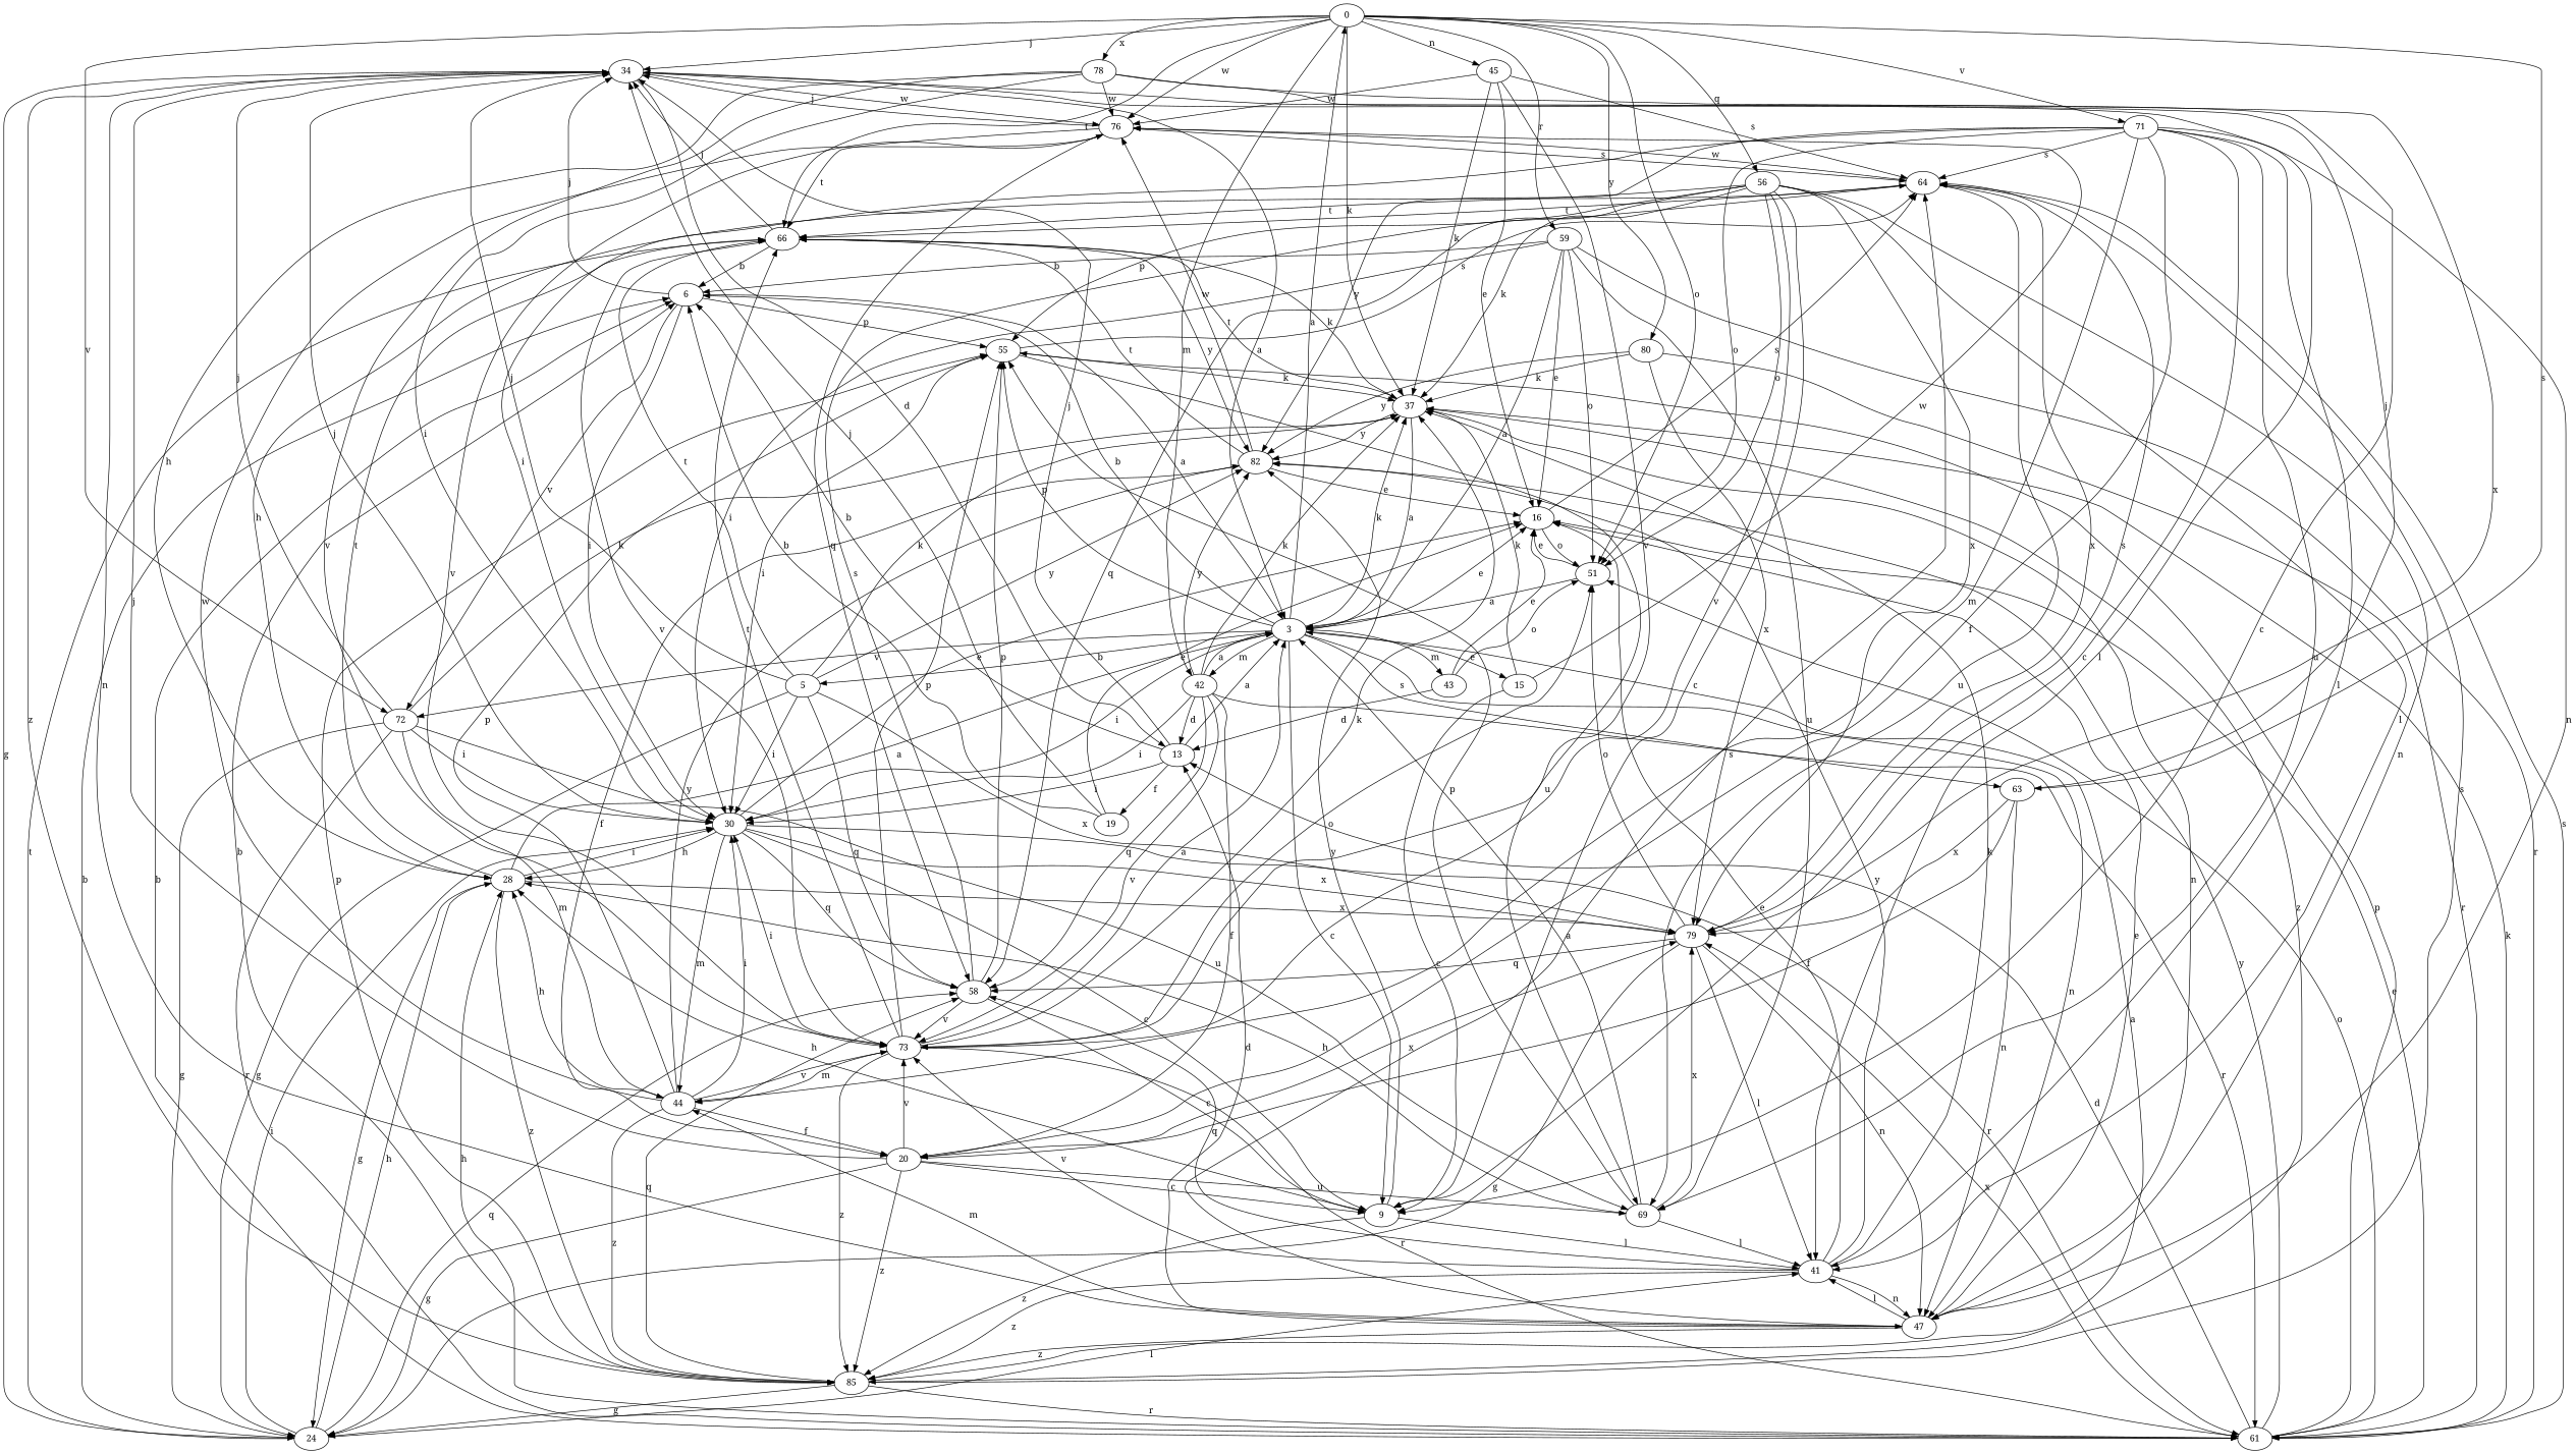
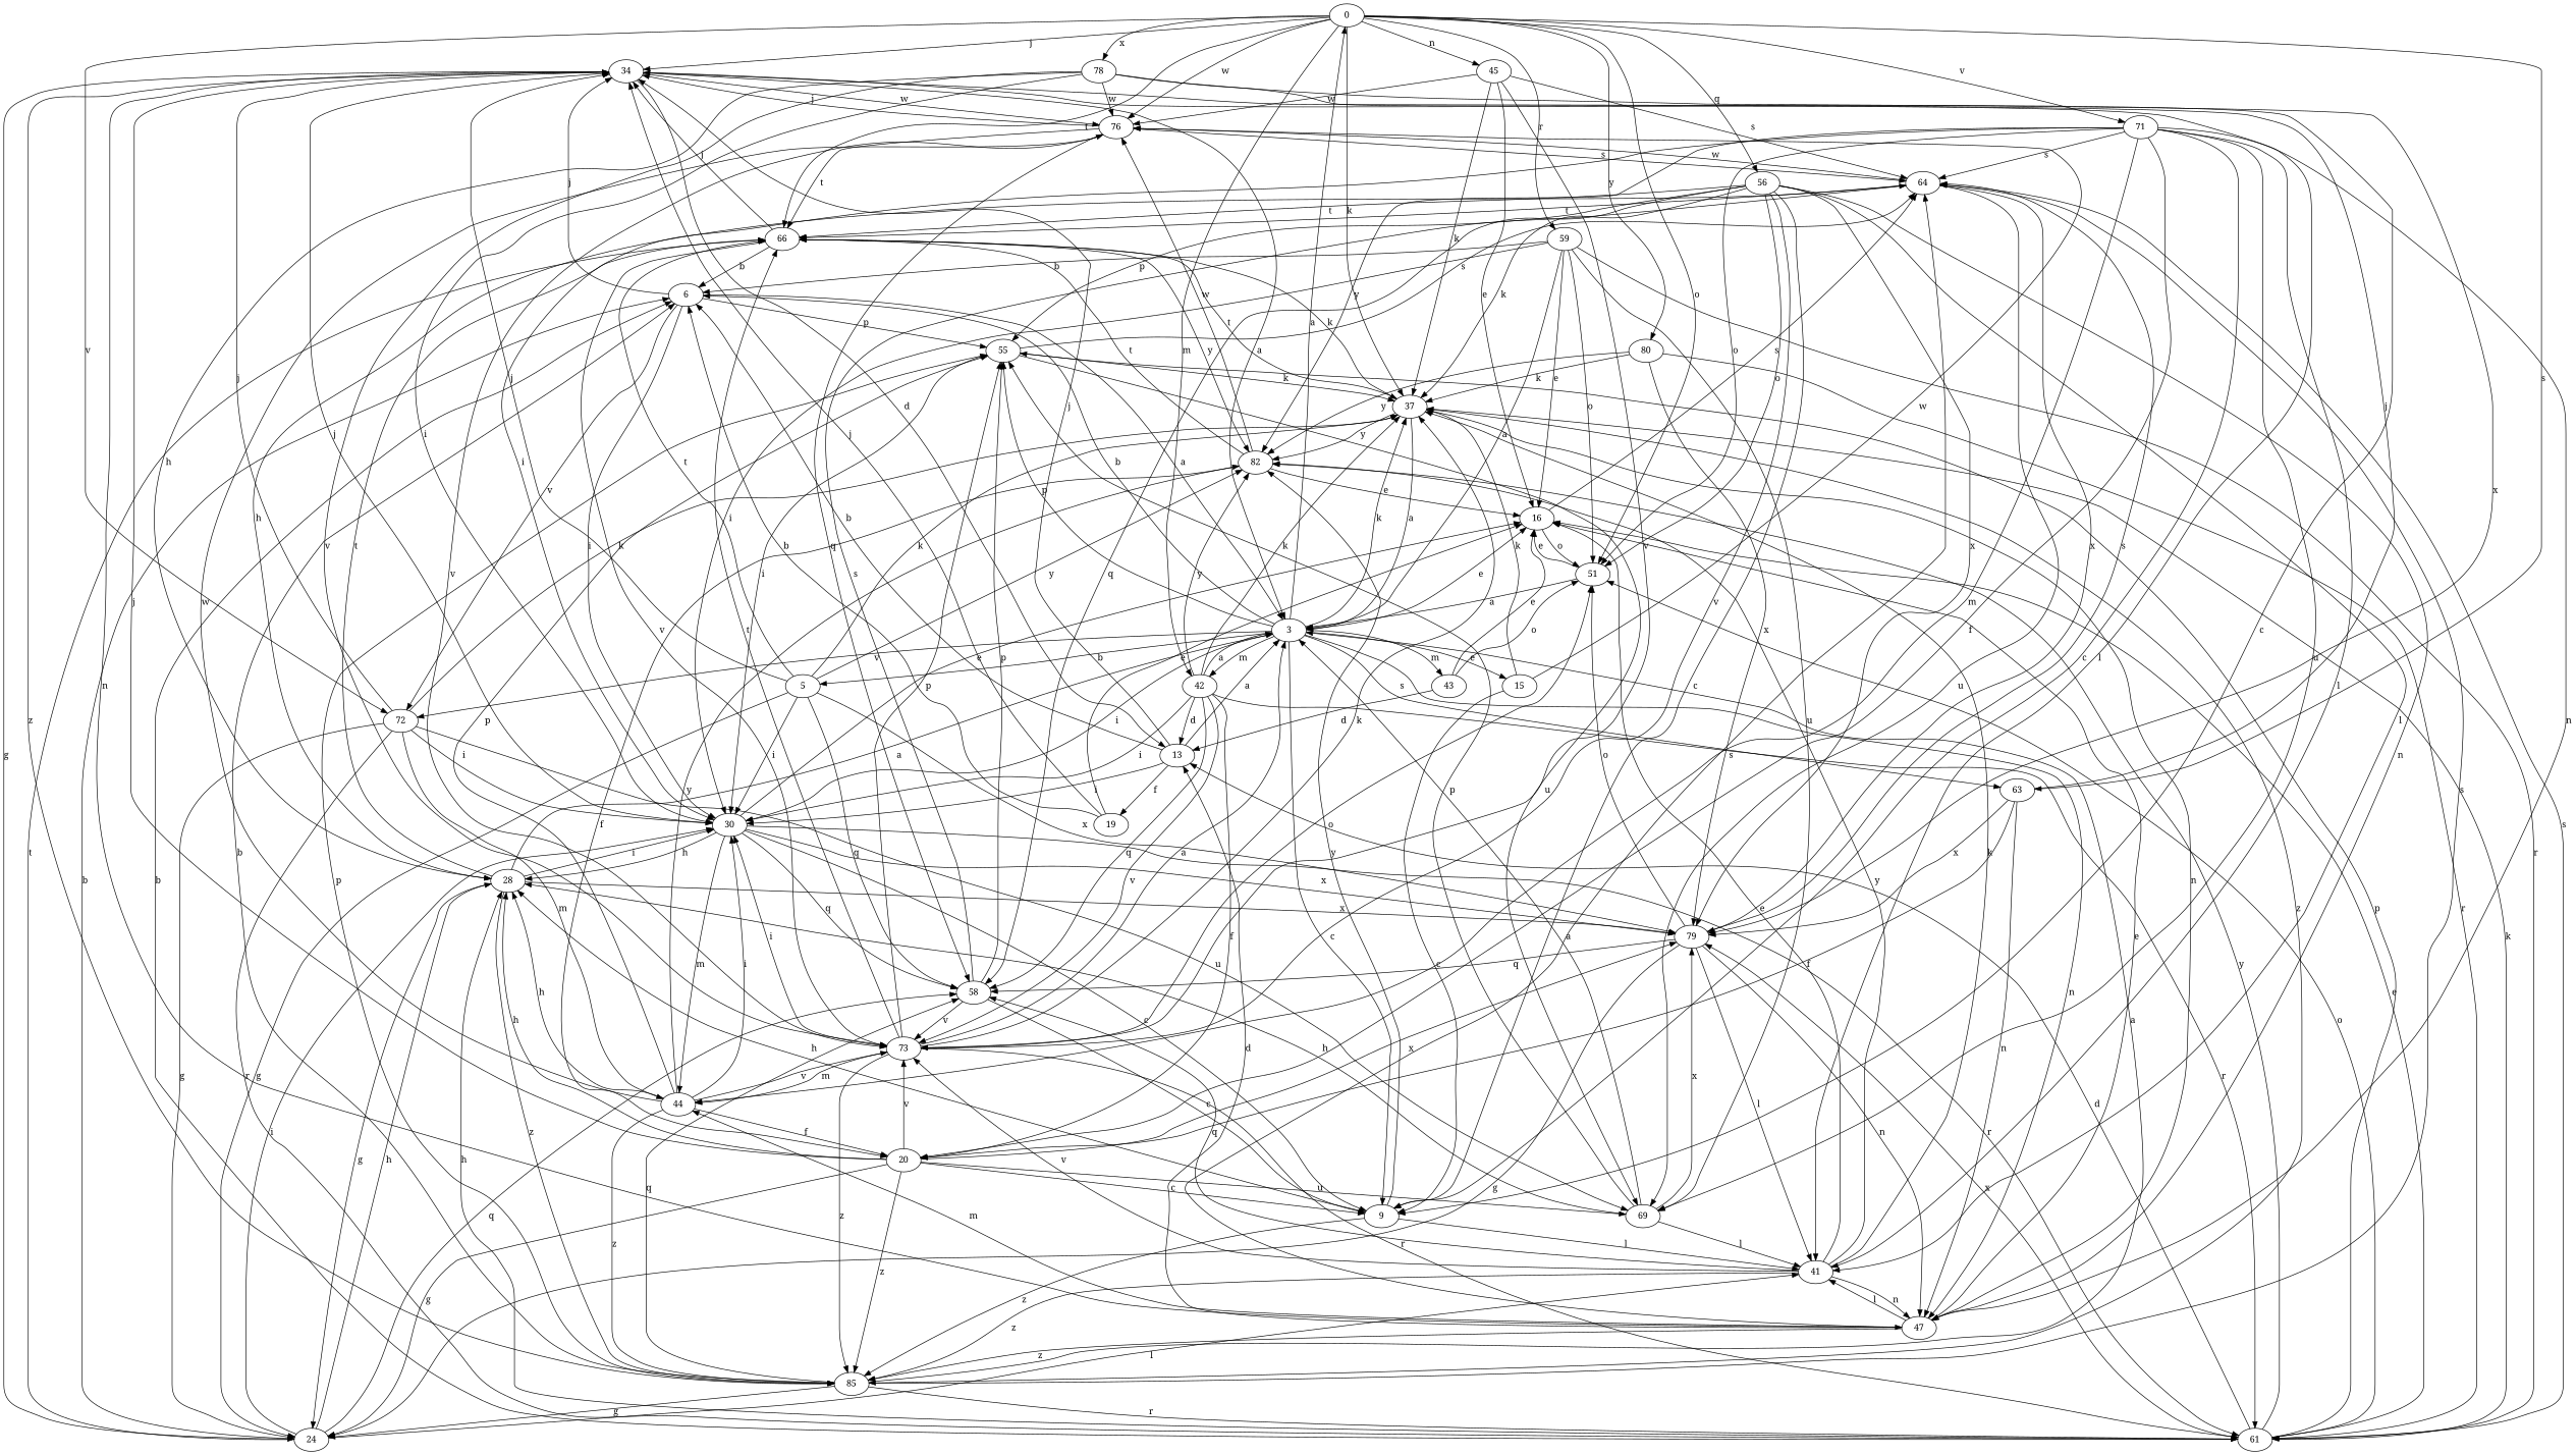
  strict digraph {
    fontname="Noto Serif"
    node [fontname="Noto Serif"]
    edge [fontname="Noto Serif"]
    0
    34
    37
    42
    45
    51
    56
    59
    63
    66
    71
    72
    76
    78
    80
    3
    47
    24
    41
    85
    13
    82
    30
    58
    20
    73
    61
    16
    64
    9
    55
    79
    6
    69
    44
    28
    5
    15
    43
    19
    0 -> 34 [label=j]
    0 -> 37 [label=k]
    0 -> 42 [label=m]
    0 -> 45 [label=n]
    0 -> 51 [label=o]
    0 -> 56 [label=q]
    0 -> 59 [label=r]
    0 -> 63 [label=s]
    0 -> 66 [label=t]
    0 -> 71 [label=v]
    0 -> 72 [label=v]
    0 -> 76 [label=w]
    0 -> 78 [label=x]
    0 -> 80 [label=y]
    34 -> 76 [label=w]
    34 -> 3 [label=a]
    34 -> 47 [label=n]
    34 -> 24 [label=g]
    34 -> 41 [label=l]
    34 -> 85 [label=z]
    34 -> 13 [label=d]
    37 -> 66 [label=t]
    37 -> 3 [label=a]
    37 -> 47 [label=n]
    37 -> 85 [label=z]
    37 -> 82 [label=y]
    42 -> 37 [label=k]
    42 -> 3 [label=a]
    42 -> 13 [label=d]
    42 -> 82 [label=y]
    42 -> 30 [label=i]
    42 -> 58 [label=q]
    42 -> 20 [label=f]
    42 -> 73 [label=v]
    42 -> 61 [label=r]
    45 -> 37 [label=k]
    45 -> 76 [label=w]
    45 -> 73 [label=v]
    45 -> 16 [label=e]
    45 -> 64 [label=s]
    51 -> 3 [label=a]
    51 -> 16 [label=e]
    56 -> 37 [label=k]
    56 -> 51 [label=o]
    56 -> 66 [label=t]
    56 -> 47 [label=n]
    56 -> 41 [label=l]
    56 -> 58 [label=q]
    56 -> 73 [label=v]
    56 -> 9 [label=c]
    56 -> 55 [label=p]
    56 -> 79 [label=x]
    59 -> 51 [label=o]
    59 -> 3 [label=a]
    59 -> 30 [label=i]
    59 -> 61 [label=r]
    59 -> 16 [label=e]
    59 -> 6 [label=b]
    59 -> 69 [label=u]
    63 -> 34 [label=j]
    63 -> 47 [label=n]
    63 -> 20 [label=f]
    63 -> 79 [label=x]
    66 -> 34 [label=j]
    66 -> 37 [label=k]
    66 -> 82 [label=y]
    66 -> 73 [label=v]
    66 -> 6 [label=b]
    71 -> 51 [label=o]
    71 -> 47 [label=n]
    71 -> 41 [label=l]
    71 -> 82 [label=y]
    71 -> 30 [label=i]
    71 -> 20 [label=f]
    71 -> 64 [label=s]
    71 -> 9 [label=c]
    71 -> 69 [label=u]
    71 -> 44 [label=m]
    72 -> 34 [label=j]
    72 -> 37 [label=k]
    72 -> 24 [label=g]
    72 -> 30 [label=i]
    72 -> 61 [label=r]
    72 -> 69 [label=u]
    72 -> 44 [label=m]
    76 -> 34 [label=j]
    76 -> 66 [label=t]
    76 -> 58 [label=q]
    76 -> 73 [label=v]
    76 -> 64 [label=s]
    78 -> 76 [label=w]
    78 -> 30 [label=i]
    78 -> 73 [label=v]
    78 -> 9 [label=c]
    78 -> 79 [label=x]
    78 -> 28 [label=h]
    80 -> 37 [label=k]
    80 -> 82 [label=y]
    80 -> 61 [label=r]
    80 -> 79 [label=x]
    3 -> 0 [label=a]
    3 -> 37 [label=k]
    3 -> 42 [label=m]
    3 -> 63 [label=s]
    3 -> 72 [label=v]
    3 -> 47 [label=n]
    3 -> 30 [label=i]
    3 -> 16 [label=e]
    3 -> 9 [label=c]
    3 -> 55 [label=p]
    3 -> 6 [label=b]
    3 -> 5 [label=b]
    3 -> 15 [label=e]
    3 -> 43 [label=m]
    47 -> 41 [label=l]
    47 -> 85 [label=z]
    47 -> 13 [label=d]
    47 -> 16 [label=e]
    47 -> 64 [label=s]
    47 -> 44 [label=m]
    24 -> 66 [label=t]
    24 -> 41 [label=l]
    24 -> 30 [label=i]
    24 -> 58 [label=q]
    24 -> 6 [label=b]
    24 -> 28 [label=h]
    41 -> 37 [label=k]
    41 -> 47 [label=n]
    41 -> 85 [label=z]
    41 -> 82 [label=y]
    41 -> 58 [label=q]
    41 -> 73 [label=v]
    41 -> 16 [label=e]
    85 -> 3 [label=a]
    85 -> 24 [label=g]
    85 -> 58 [label=q]
    85 -> 61 [label=r]
    85 -> 64 [label=s]
    85 -> 55 [label=p]
    85 -> 6 [label=b]
    13 -> 34 [label=j]
    13 -> 3 [label=a]
    13 -> 30 [label=i]
    13 -> 6 [label=b]
    13 -> 19 [label=f]
    82 -> 66 [label=t]
    82 -> 76 [label=w]
    82 -> 20 [label=f]
    82 -> 16 [label=e]
    30 -> 34 [label=j]
    30 -> 58 [label=q]
    30 -> 61 [label=r]
    30 -> 16 [label=e]
    30 -> 9 [label=c]
    30 -> 79 [label=x]
    30 -> 44 [label=m]
    30 -> 28 [label=h]
    58 -> 73 [label=v]
    58 -> 64 [label=s]
    58 -> 9 [label=c]
    58 -> 55 [label=p]
    20 -> 34 [label=j]
    20 -> 24 [label=g]
    20 -> 85 [label=z]
    20 -> 73 [label=v]
    20 -> 9 [label=c]
    20 -> 79 [label=x]
    20 -> 69 [label=u]
+   20 -> 28 [label=h]
    73 -> 37 [label=k]
    73 -> 51 [label=o]
    73 -> 66 [label=t]
    73 -> 3 [label=a]
    73 -> 85 [label=z]
    73 -> 30 [label=i]
    73 -> 61 [label=r]
    73 -> 55 [label=p]
    73 -> 44 [label=m]
    61 -> 37 [label=k]
    61 -> 51 [label=o]
    61 -> 13 [label=d]
    61 -> 82 [label=y]
    61 -> 16 [label=e]
    61 -> 64 [label=s]
    61 -> 55 [label=p]
    61 -> 79 [label=x]
    61 -> 6 [label=b]
    61 -> 28 [label=h]
    16 -> 51 [label=o]
    16 -> 64 [label=s]
    64 -> 66 [label=t]
    64 -> 76 [label=w]
    64 -> 79 [label=x]
    64 -> 69 [label=u]
    64 -> 28 [label=h]
    9 -> 41 [label=l]
    9 -> 85 [label=z]
    9 -> 82 [label=y]
    9 -> 28 [label=h]
    55 -> 37 [label=k]
    55 -> 30 [label=i]
    55 -> 64 [label=s]
    55 -> 69 [label=u]
    79 -> 51 [label=o]
    79 -> 47 [label=n]
    79 -> 24 [label=g]
    79 -> 41 [label=l]
    79 -> 58 [label=q]
    79 -> 64 [label=s]
    6 -> 34 [label=j]
    6 -> 72 [label=v]
    6 -> 3 [label=a]
    6 -> 30 [label=i]
    6 -> 55 [label=p]
    69 -> 3 [label=a]
    69 -> 41 [label=l]
    69 -> 55 [label=p]
    69 -> 79 [label=x]
    69 -> 28 [label=h]
    44 -> 76 [label=w]
    44 -> 85 [label=z]
    44 -> 82 [label=y]
    44 -> 30 [label=i]
    44 -> 20 [label=f]
    44 -> 73 [label=v]
    44 -> 55 [label=p]
    44 -> 28 [label=h]
    28 -> 66 [label=t]
    28 -> 3 [label=a]
    28 -> 24 [label=g]
    28 -> 85 [label=z]
    28 -> 30 [label=i]
    28 -> 79 [label=x]
    5 -> 34 [label=j]
    5 -> 37 [label=k]
    5 -> 66 [label=t]
    5 -> 24 [label=g]
    5 -> 82 [label=y]
    5 -> 30 [label=i]
    5 -> 58 [label=q]
    5 -> 79 [label=x]
    15 -> 37 [label=k]
    15 -> 76 [label=w]
    15 -> 9 [label=c]
    43 -> 51 [label=o]
    43 -> 13 [label=d]
    43 -> 16 [label=e]
    19 -> 34 [label=j]
    19 -> 16 [label=e]
    19 -> 6 [label=b]
  }
